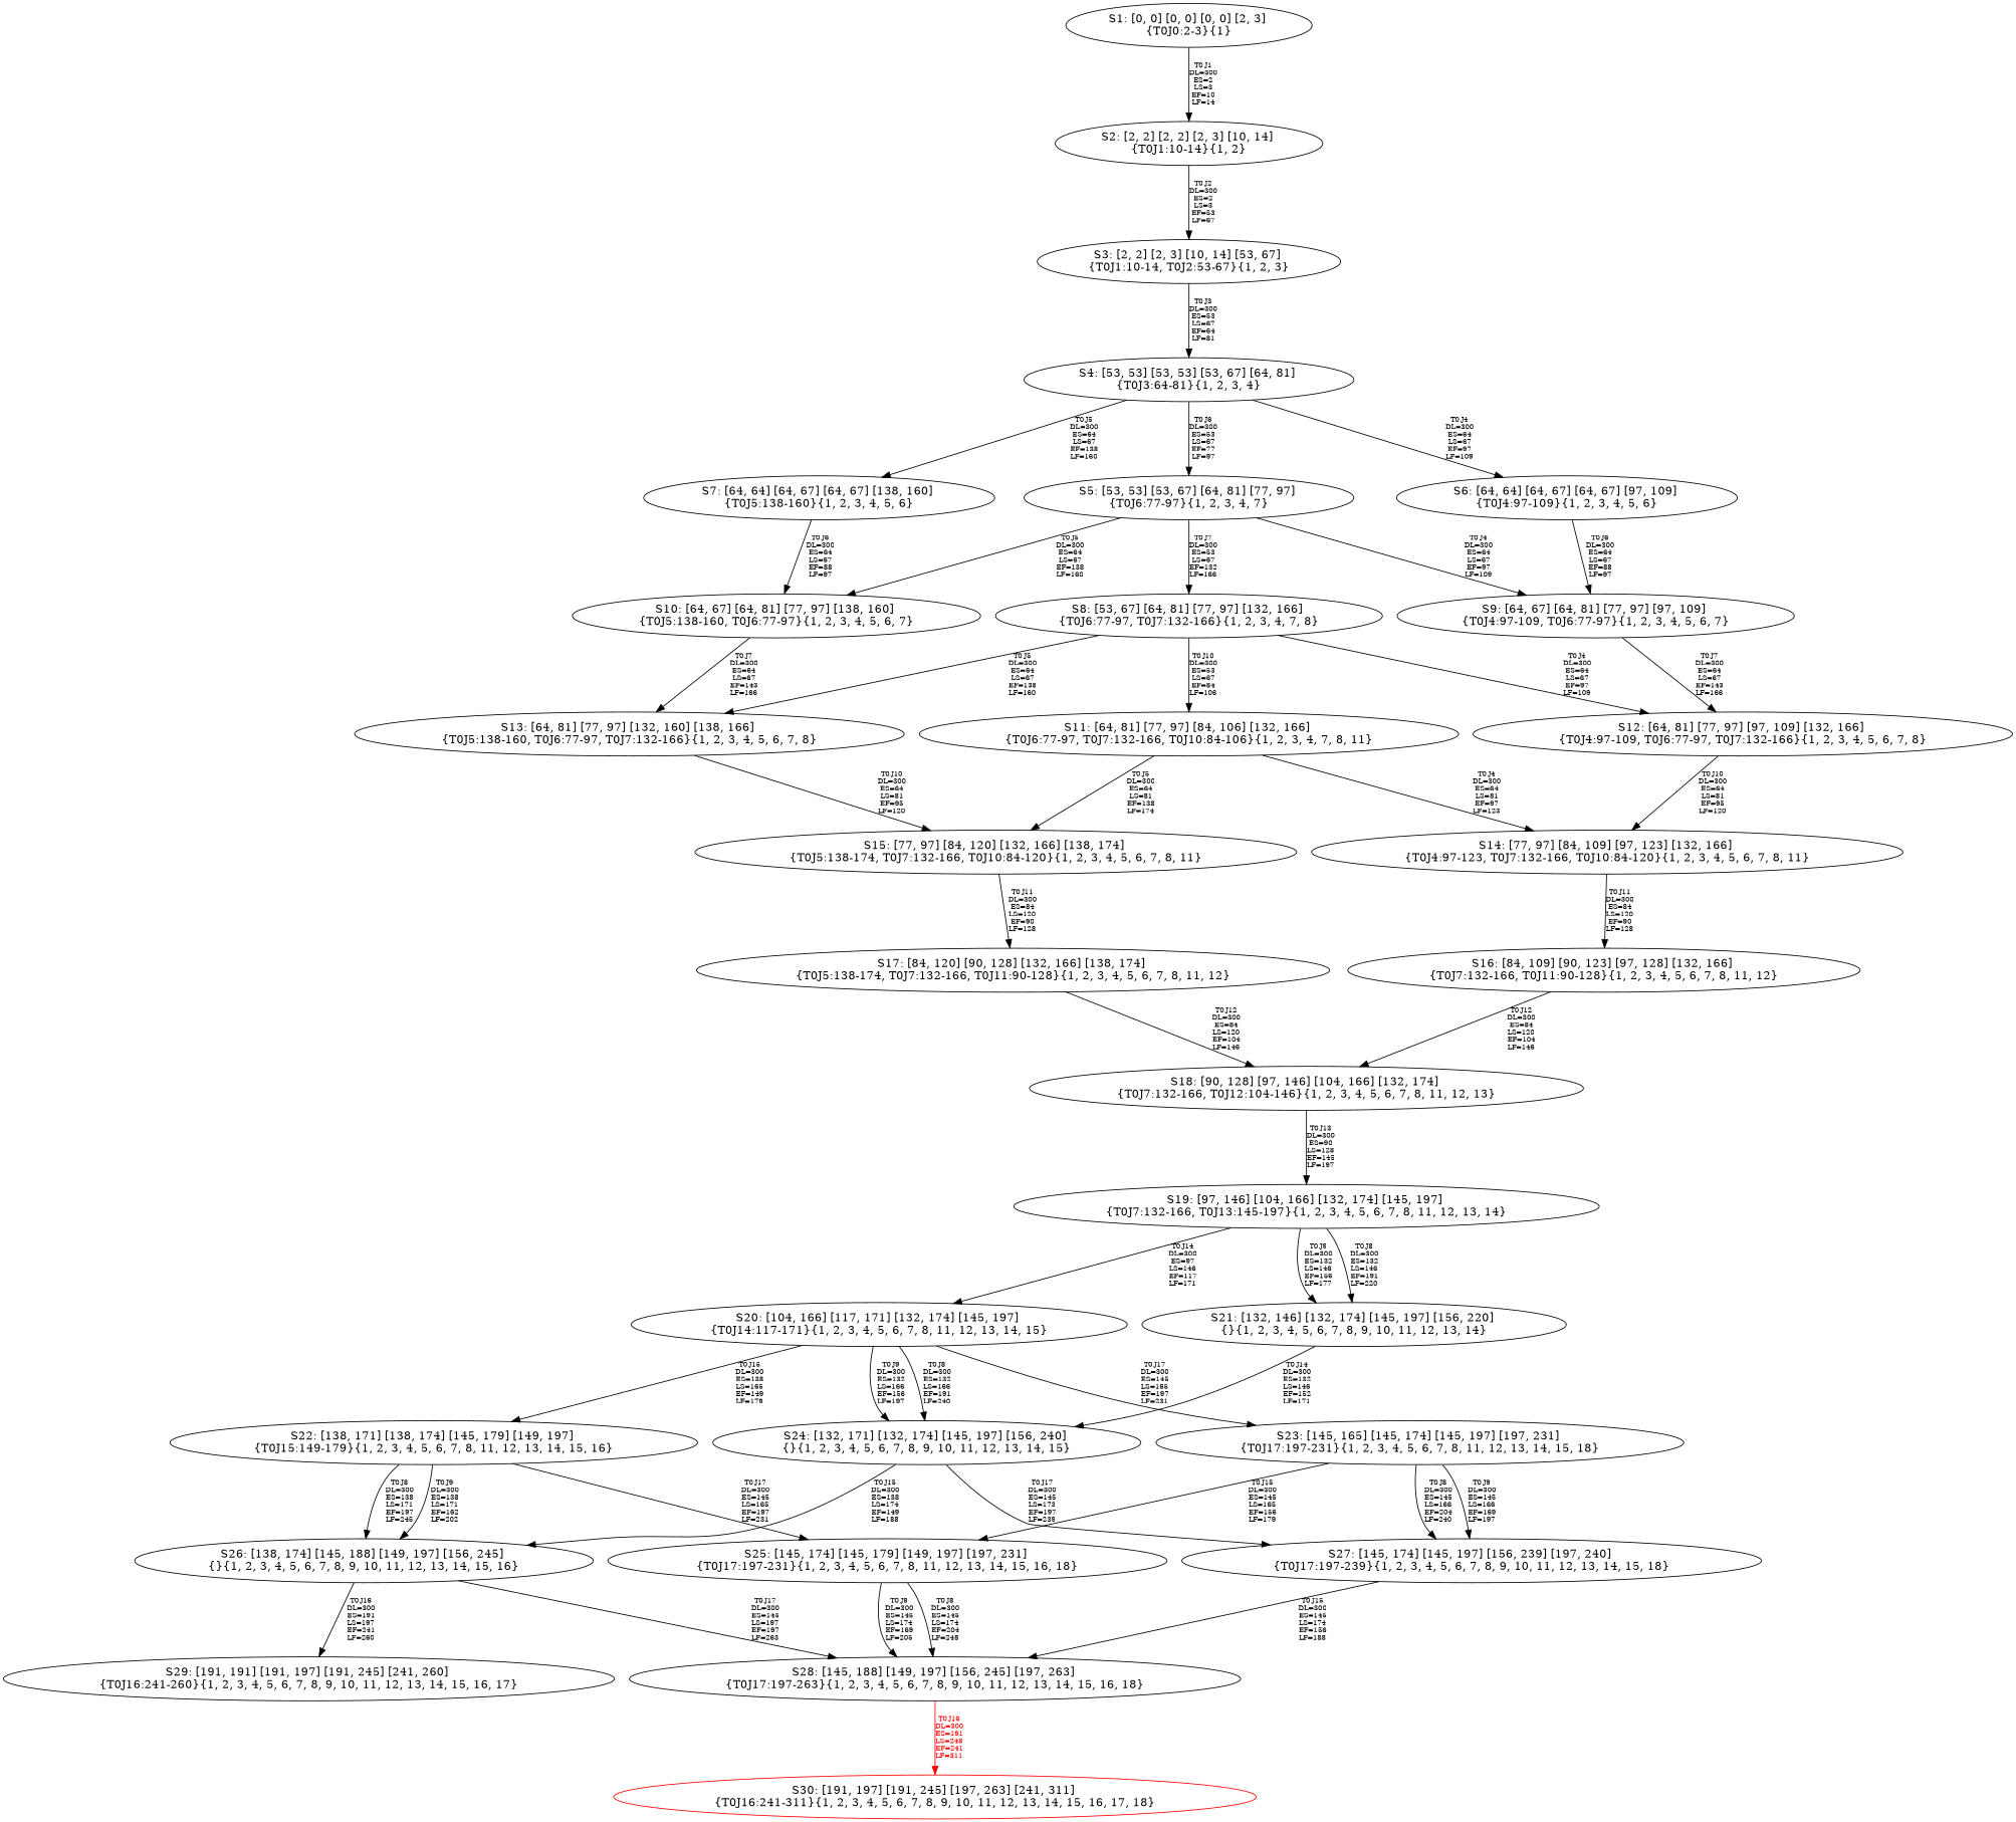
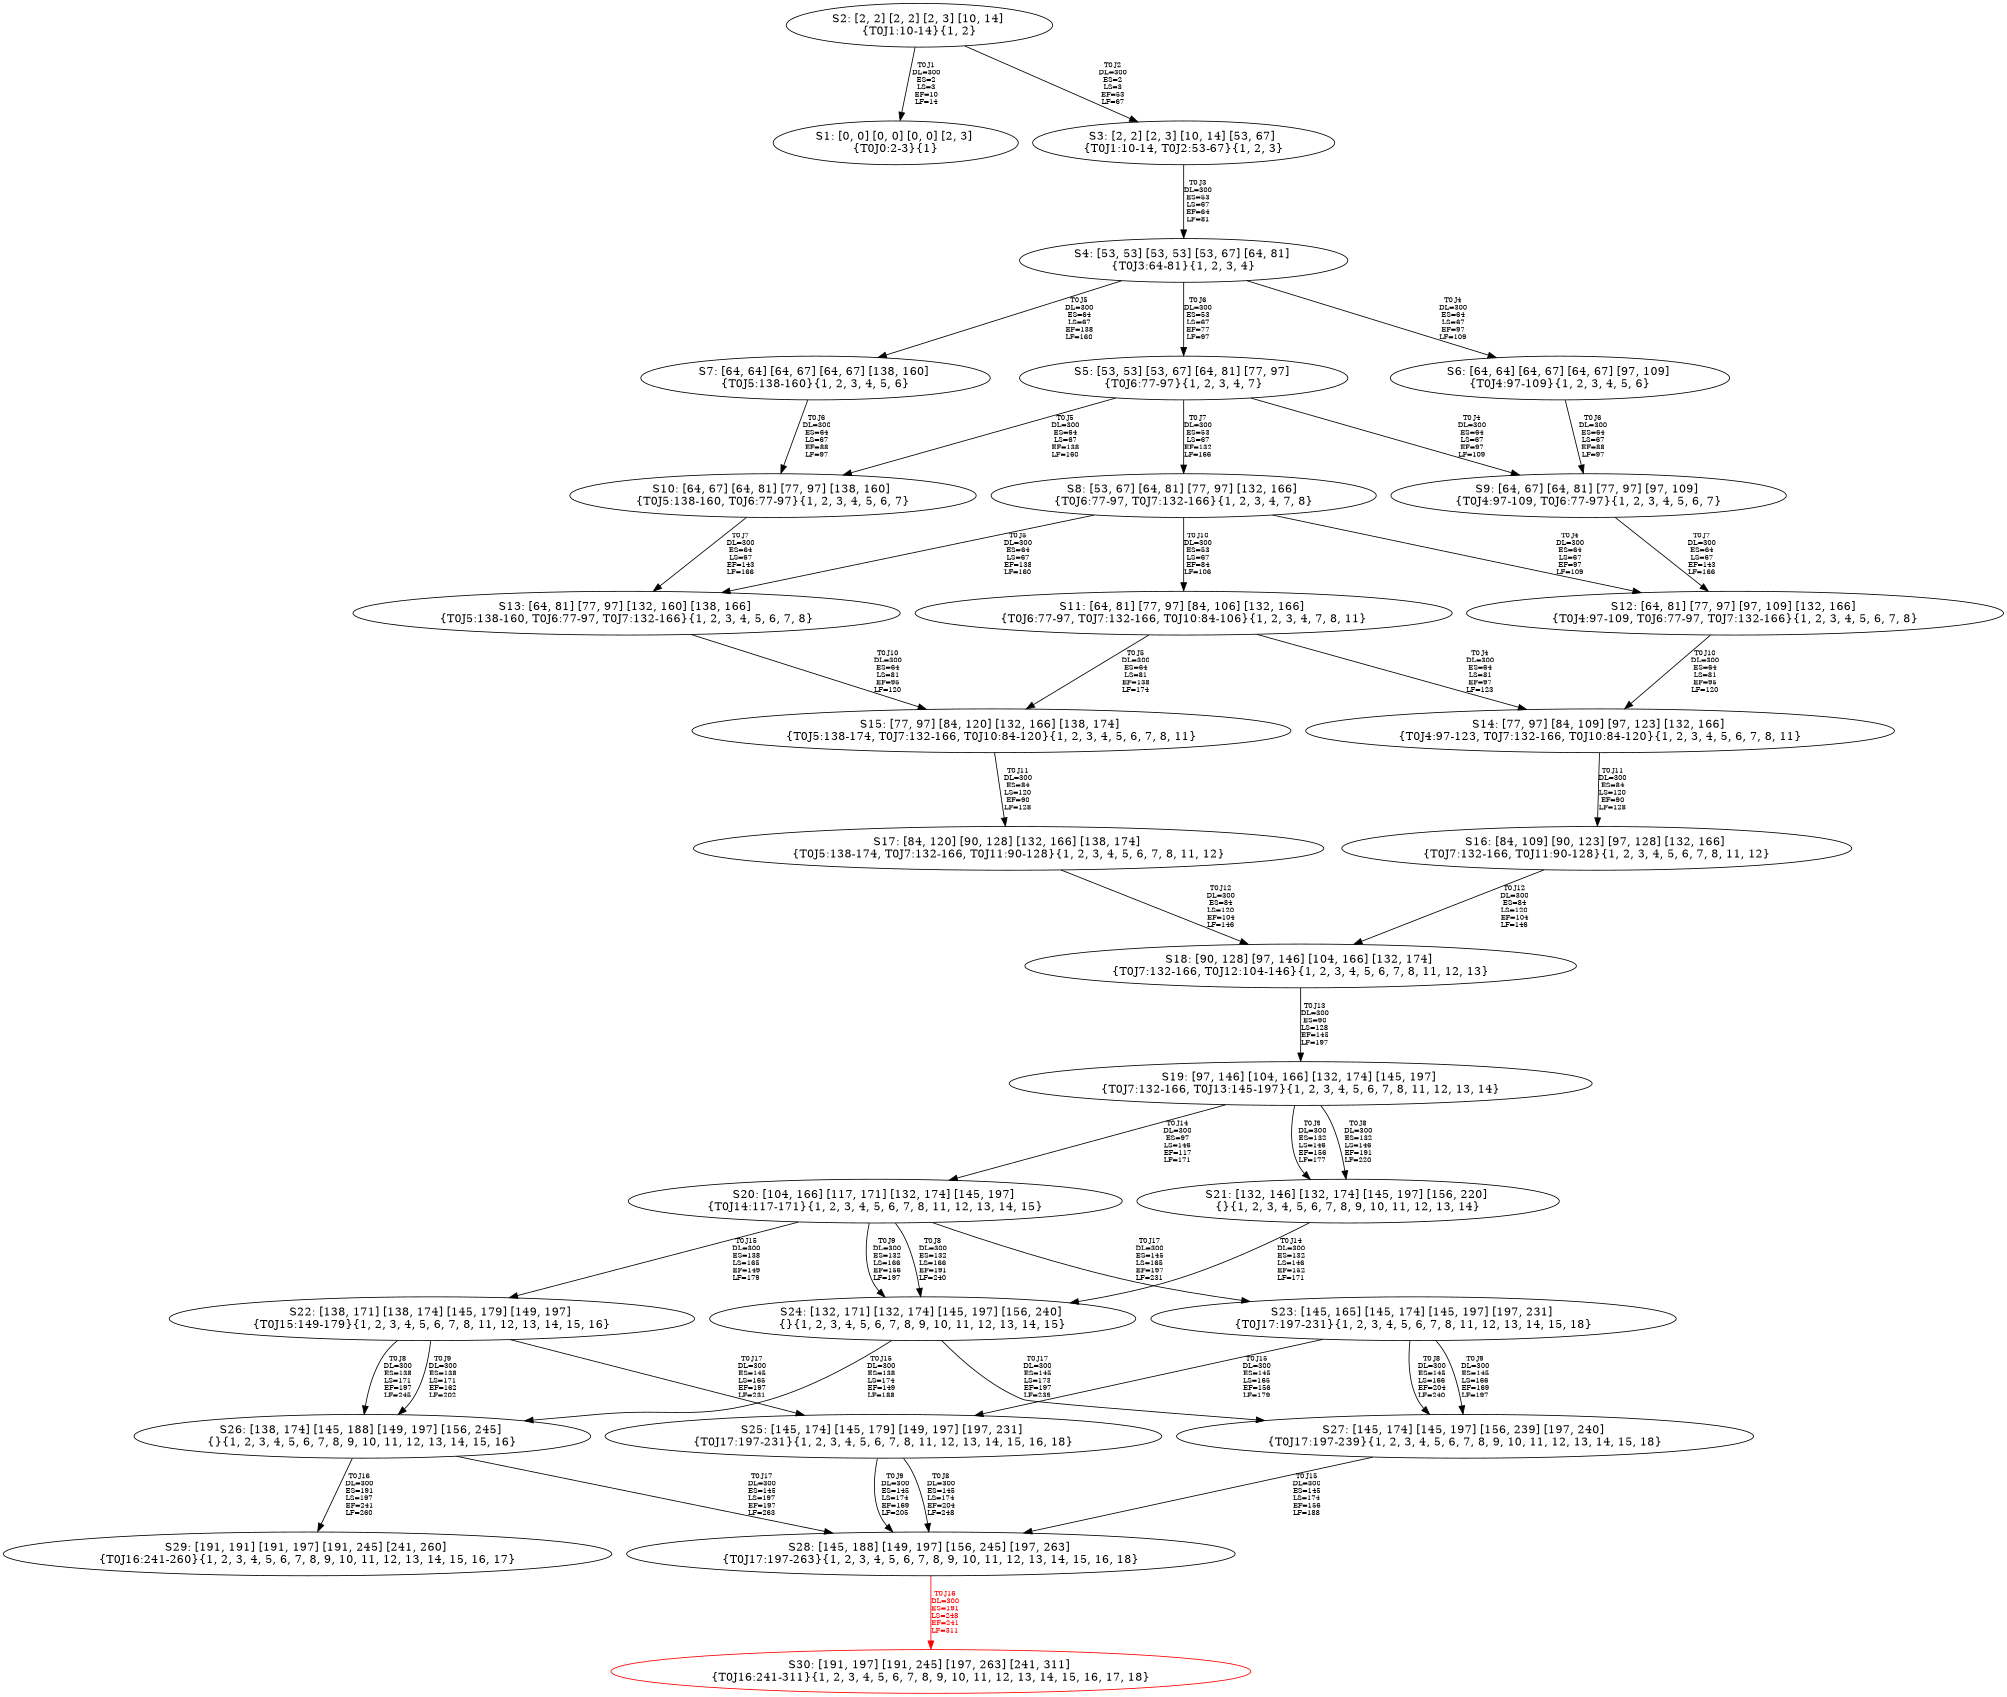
  digraph {
    edge [fontsize=8]
    n1 [label="S1: [0, 0] [0, 0] [0, 0] [2, 3] \n{T0J0:2-3}{1}"]
    n2 [label="S2: [2, 2] [2, 2] [2, 3] [10, 14] \n{T0J1:10-14}{1, 2}"]
    n3 [label="S3: [2, 2] [2, 3] [10, 14] [53, 67] \n{T0J1:10-14, T0J2:53-67}{1, 2, 3}"]
    n4 [label="S4: [53, 53] [53, 53] [53, 67] [64, 81] \n{T0J3:64-81}{1, 2, 3, 4}"]
    n5 [label="S5: [53, 53] [53, 67] [64, 81] [77, 97] \n{T0J6:77-97}{1, 2, 3, 4, 7}"]
    n6 [label="S6: [64, 64] [64, 67] [64, 67] [97, 109] \n{T0J4:97-109}{1, 2, 3, 4, 5, 6}"]
    n7 [label="S7: [64, 64] [64, 67] [64, 67] [138, 160] \n{T0J5:138-160}{1, 2, 3, 4, 5, 6}"]
    n8 [label="S8: [53, 67] [64, 81] [77, 97] [132, 166] \n{T0J6:77-97, T0J7:132-166}{1, 2, 3, 4, 7, 8}"]
    n9 [label="S9: [64, 67] [64, 81] [77, 97] [97, 109] \n{T0J4:97-109, T0J6:77-97}{1, 2, 3, 4, 5, 6, 7}"]
    n10 [label="S10: [64, 67] [64, 81] [77, 97] [138, 160] \n{T0J5:138-160, T0J6:77-97}{1, 2, 3, 4, 5, 6, 7}"]
    n11 [label="S11: [64, 81] [77, 97] [84, 106] [132, 166] \n{T0J6:77-97, T0J7:132-166, T0J10:84-106}{1, 2, 3, 4, 7, 8, 11}"]
    n12 [label="S12: [64, 81] [77, 97] [97, 109] [132, 166] \n{T0J4:97-109, T0J6:77-97, T0J7:132-166}{1, 2, 3, 4, 5, 6, 7, 8}"]
    n13 [label="S13: [64, 81] [77, 97] [132, 160] [138, 166] \n{T0J5:138-160, T0J6:77-97, T0J7:132-166}{1, 2, 3, 4, 5, 6, 7, 8}"]
    n14 [label="S14: [77, 97] [84, 109] [97, 123] [132, 166] \n{T0J4:97-123, T0J7:132-166, T0J10:84-120}{1, 2, 3, 4, 5, 6, 7, 8, 11}"]
    n15 [label="S15: [77, 97] [84, 120] [132, 166] [138, 174] \n{T0J5:138-174, T0J7:132-166, T0J10:84-120}{1, 2, 3, 4, 5, 6, 7, 8, 11}"]
    n16 [label="S16: [84, 109] [90, 123] [97, 128] [132, 166] \n{T0J7:132-166, T0J11:90-128}{1, 2, 3, 4, 5, 6, 7, 8, 11, 12}"]
    n17 [label="S17: [84, 120] [90, 128] [132, 166] [138, 174] \n{T0J5:138-174, T0J7:132-166, T0J11:90-128}{1, 2, 3, 4, 5, 6, 7, 8, 11, 12}"]
    n18 [label="S18: [90, 128] [97, 146] [104, 166] [132, 174] \n{T0J7:132-166, T0J12:104-146}{1, 2, 3, 4, 5, 6, 7, 8, 11, 12, 13}"]
    n19 [label="S19: [97, 146] [104, 166] [132, 174] [145, 197] \n{T0J7:132-166, T0J13:145-197}{1, 2, 3, 4, 5, 6, 7, 8, 11, 12, 13, 14}"]
    n20 [label="S20: [104, 166] [117, 171] [132, 174] [145, 197] \n{T0J14:117-171}{1, 2, 3, 4, 5, 6, 7, 8, 11, 12, 13, 14, 15}"]
    n21 [label="S21: [132, 146] [132, 174] [145, 197] [156, 220] \n{}{1, 2, 3, 4, 5, 6, 7, 8, 9, 10, 11, 12, 13, 14}"]
    n22 [label="S22: [138, 171] [138, 174] [145, 179] [149, 197] \n{T0J15:149-179}{1, 2, 3, 4, 5, 6, 7, 8, 11, 12, 13, 14, 15, 16}"]
    n23 [label="S23: [145, 165] [145, 174] [145, 197] [197, 231] \n{T0J17:197-231}{1, 2, 3, 4, 5, 6, 7, 8, 11, 12, 13, 14, 15, 18}"]
    n24 [label="S24: [132, 171] [132, 174] [145, 197] [156, 240] \n{}{1, 2, 3, 4, 5, 6, 7, 8, 9, 10, 11, 12, 13, 14, 15}"]
    n25 [label="S25: [145, 174] [145, 179] [149, 197] [197, 231] \n{T0J17:197-231}{1, 2, 3, 4, 5, 6, 7, 8, 11, 12, 13, 14, 15, 16, 18}"]
    n26 [label="S26: [138, 174] [145, 188] [149, 197] [156, 245] \n{}{1, 2, 3, 4, 5, 6, 7, 8, 9, 10, 11, 12, 13, 14, 15, 16}"]
    n27 [label="S27: [145, 174] [145, 197] [156, 239] [197, 240] \n{T0J17:197-239}{1, 2, 3, 4, 5, 6, 7, 8, 9, 10, 11, 12, 13, 14, 15, 18}"]
    n28 [label="S28: [145, 188] [149, 197] [156, 245] [197, 263] \n{T0J17:197-263}{1, 2, 3, 4, 5, 6, 7, 8, 9, 10, 11, 12, 13, 14, 15, 16, 18}"]
    n29 [label="S29: [191, 191] [191, 197] [191, 245] [241, 260] \n{T0J16:241-260}{1, 2, 3, 4, 5, 6, 7, 8, 9, 10, 11, 12, 13, 14, 15, 16, 17}"]
    n30 [color=Red label="S30: [191, 197] [191, 245] [197, 263] [241, 311] \n{T0J16:241-311}{1, 2, 3, 4, 5, 6, 7, 8, 9, 10, 11, 12, 13, 14, 15, 16, 17, 18}"]
-   n1 -> n2 [label="T0 J1\nDL=300\nES=2\nLS=3\nEF=10\nLF=14"]
+   n2 -> n1 [label="T0 J1\nDL=300\nES=2\nLS=3\nEF=10\nLF=14"]
    n2 -> n3 [label="T0 J2\nDL=300\nES=2\nLS=3\nEF=53\nLF=67"]
    n3 -> n4 [label="T0 J3\nDL=300\nES=53\nLS=67\nEF=64\nLF=81"]
    n4 -> n5 [label="T0 J6\nDL=300\nES=53\nLS=67\nEF=77\nLF=97"]
    n4 -> n6 [label="T0 J4\nDL=300\nES=64\nLS=67\nEF=97\nLF=109"]
    n4 -> n7 [label="T0 J5\nDL=300\nES=64\nLS=67\nEF=138\nLF=160"]
    n5 -> n8 [label="T0 J7\nDL=300\nES=53\nLS=67\nEF=132\nLF=166"]
    n5 -> n9 [label="T0 J4\nDL=300\nES=64\nLS=67\nEF=97\nLF=109"]
    n5 -> n10 [label="T0 J5\nDL=300\nES=64\nLS=67\nEF=138\nLF=160"]
    n6 -> n9 [label="T0 J6\nDL=300\nES=64\nLS=67\nEF=88\nLF=97"]
    n7 -> n10 [label="T0 J6\nDL=300\nES=64\nLS=67\nEF=88\nLF=97"]
    n8 -> n11 [label="T0 J10\nDL=300\nES=53\nLS=67\nEF=84\nLF=106"]
    n8 -> n12 [label="T0 J4\nDL=300\nES=64\nLS=67\nEF=97\nLF=109"]
    n8 -> n13 [label="T0 J5\nDL=300\nES=64\nLS=67\nEF=138\nLF=160"]
    n9 -> n12 [label="T0 J7\nDL=300\nES=64\nLS=67\nEF=143\nLF=166"]
    n10 -> n13 [label="T0 J7\nDL=300\nES=64\nLS=67\nEF=143\nLF=166"]
    n11 -> n14 [label="T0 J4\nDL=300\nES=64\nLS=81\nEF=97\nLF=123"]
    n11 -> n15 [label="T0 J5\nDL=300\nES=64\nLS=81\nEF=138\nLF=174"]
    n12 -> n14 [label="T0 J10\nDL=300\nES=64\nLS=81\nEF=95\nLF=120"]
    n13 -> n15 [label="T0 J10\nDL=300\nES=64\nLS=81\nEF=95\nLF=120"]
    n14 -> n16 [label="T0 J11\nDL=300\nES=84\nLS=120\nEF=90\nLF=128"]
    n15 -> n17 [label="T0 J11\nDL=300\nES=84\nLS=120\nEF=90\nLF=128"]
    n16 -> n18 [label="T0 J12\nDL=300\nES=84\nLS=120\nEF=104\nLF=146"]
    n17 -> n18 [label="T0 J12\nDL=300\nES=84\nLS=120\nEF=104\nLF=146"]
    n18 -> n19 [label="T0 J13\nDL=300\nES=90\nLS=128\nEF=145\nLF=197"]
    n19 -> n20 [label="T0 J14\nDL=300\nES=97\nLS=146\nEF=117\nLF=171"]
    n19 -> n21 [label="T0 J8\nDL=300\nES=132\nLS=146\nEF=191\nLF=220"]
    n19 -> n21 [label="T0 J9\nDL=300\nES=132\nLS=146\nEF=156\nLF=177"]
    n20 -> n22 [label="T0 J15\nDL=300\nES=138\nLS=165\nEF=149\nLF=179"]
    n20 -> n23 [label="T0 J17\nDL=300\nES=145\nLS=165\nEF=197\nLF=231"]
    n20 -> n24 [label="T0 J8\nDL=300\nES=132\nLS=166\nEF=191\nLF=240"]
    n20 -> n24 [label="T0 J9\nDL=300\nES=132\nLS=166\nEF=156\nLF=197"]
    n21 -> n24 [label="T0 J14\nDL=300\nES=132\nLS=146\nEF=152\nLF=171"]
    n22 -> n25 [label="T0 J17\nDL=300\nES=145\nLS=165\nEF=197\nLF=231"]
    n22 -> n26 [label="T0 J8\nDL=300\nES=138\nLS=171\nEF=197\nLF=245"]
    n22 -> n26 [label="T0 J9\nDL=300\nES=138\nLS=171\nEF=162\nLF=202"]
    n23 -> n25 [label="T0 J15\nDL=300\nES=145\nLS=165\nEF=156\nLF=179"]
    n23 -> n27 [label="T0 J8\nDL=300\nES=145\nLS=166\nEF=204\nLF=240"]
    n23 -> n27 [label="T0 J9\nDL=300\nES=145\nLS=166\nEF=169\nLF=197"]
    n24 -> n26 [label="T0 J15\nDL=300\nES=138\nLS=174\nEF=149\nLF=188"]
    n24 -> n27 [label="T0 J17\nDL=300\nES=145\nLS=173\nEF=197\nLF=239"]
    n25 -> n28 [label="T0 J8\nDL=300\nES=145\nLS=174\nEF=204\nLF=248"]
    n25 -> n28 [label="T0 J9\nDL=300\nES=145\nLS=174\nEF=169\nLF=205"]
    n26 -> n28 [label="T0 J17\nDL=300\nES=145\nLS=197\nEF=197\nLF=263"]
    n26 -> n29 [label="T0 J16\nDL=300\nES=191\nLS=197\nEF=241\nLF=260"]
    n27 -> n28 [label="T0 J15\nDL=300\nES=145\nLS=174\nEF=156\nLF=188"]
    n28 -> n30 [color=Red fontcolor=Red label="T0 J16\nDL=300\nES=191\nLS=248\nEF=241\nLF=311"]
  }
